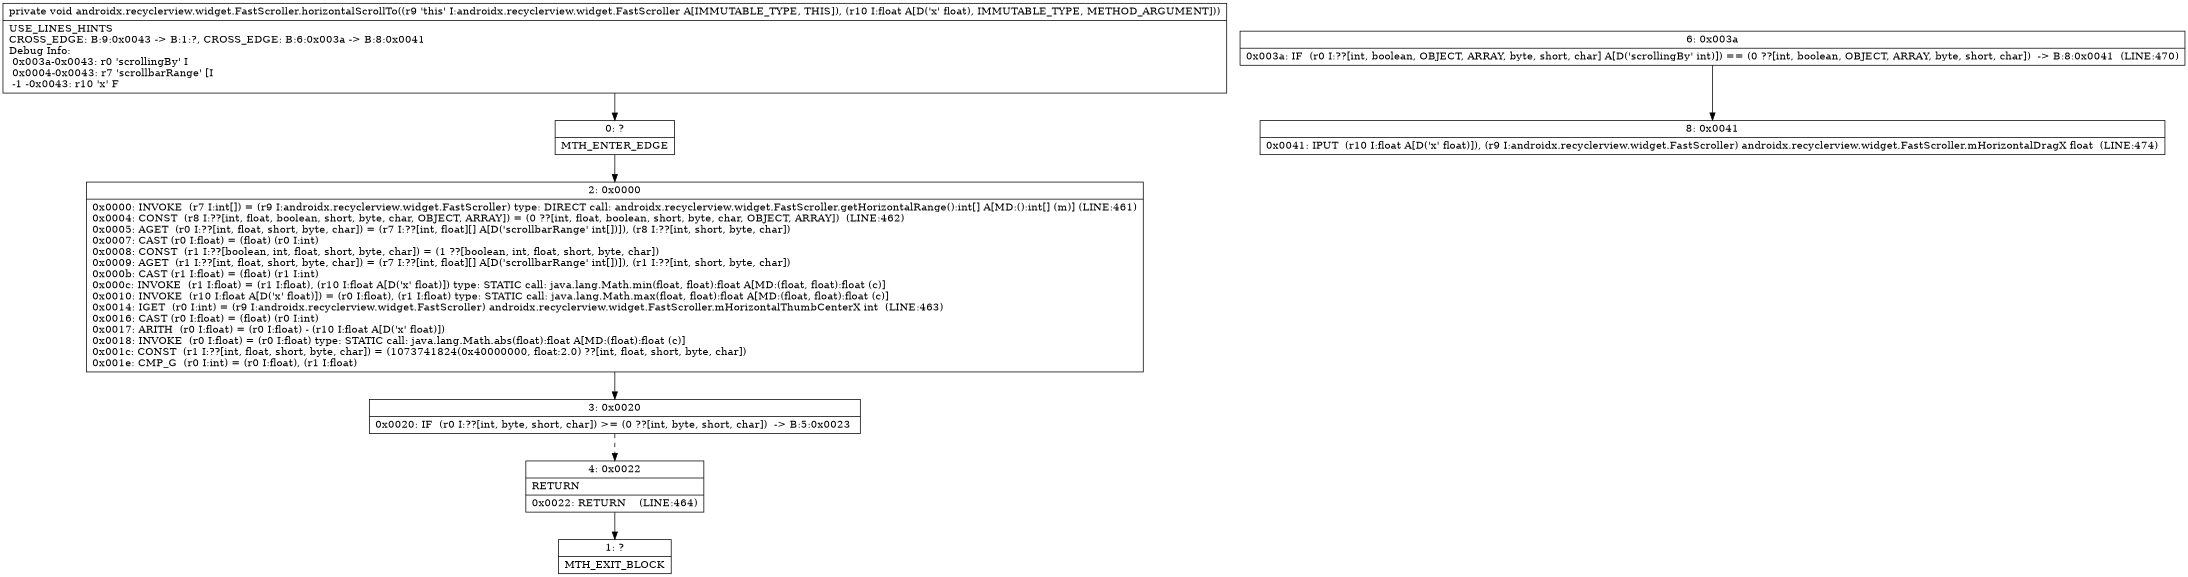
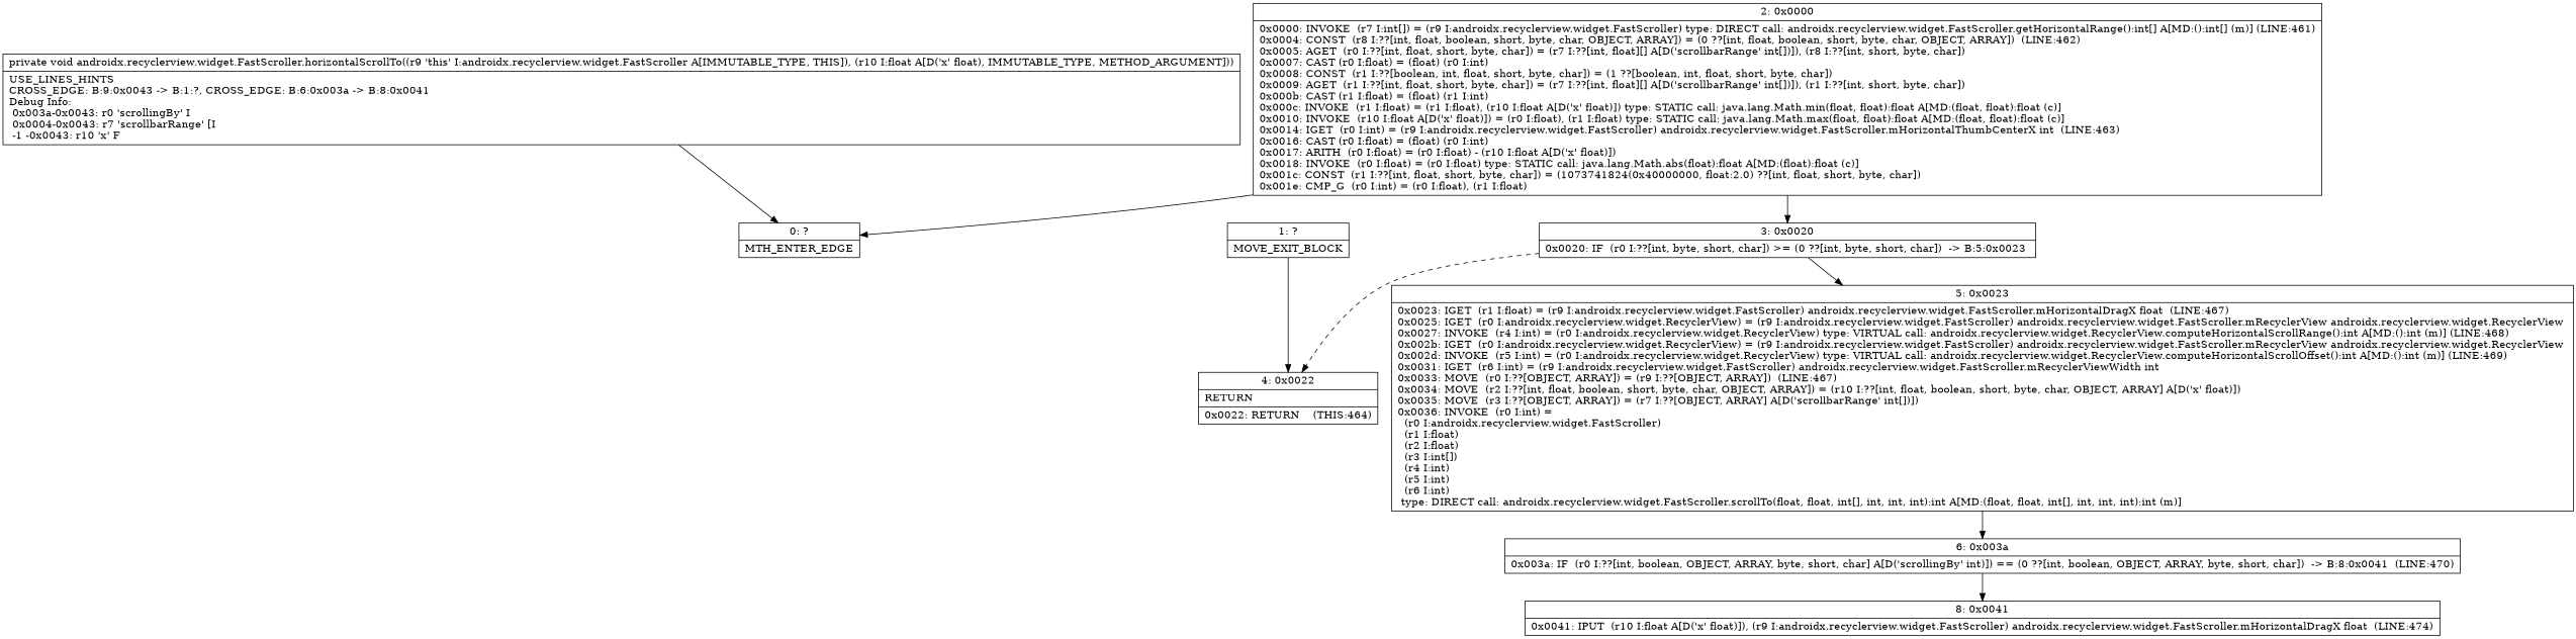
  digraph {
    node [shape=record]
    n1 [label="{0\:\ ?|MTH_ENTER_EDGE\l}"]
    n2 [label="{2\:\ 0x0000|0x0000: INVOKE  (r7 I:int[]) = (r9 I:androidx.recyclerview.widget.FastScroller) type: DIRECT call: androidx.recyclerview.widget.FastScroller.getHorizontalRange():int[] A[MD:():int[] (m)] (LINE:461)\l0x0004: CONST  (r8 I:??[int, float, boolean, short, byte, char, OBJECT, ARRAY]) = (0 ??[int, float, boolean, short, byte, char, OBJECT, ARRAY])  (LINE:462)\l0x0005: AGET  (r0 I:??[int, float, short, byte, char]) = (r7 I:??[int, float][] A[D('scrollbarRange' int[])]), (r8 I:??[int, short, byte, char]) \l0x0007: CAST (r0 I:float) = (float) (r0 I:int) \l0x0008: CONST  (r1 I:??[boolean, int, float, short, byte, char]) = (1 ??[boolean, int, float, short, byte, char]) \l0x0009: AGET  (r1 I:??[int, float, short, byte, char]) = (r7 I:??[int, float][] A[D('scrollbarRange' int[])]), (r1 I:??[int, short, byte, char]) \l0x000b: CAST (r1 I:float) = (float) (r1 I:int) \l0x000c: INVOKE  (r1 I:float) = (r1 I:float), (r10 I:float A[D('x' float)]) type: STATIC call: java.lang.Math.min(float, float):float A[MD:(float, float):float (c)]\l0x0010: INVOKE  (r10 I:float A[D('x' float)]) = (r0 I:float), (r1 I:float) type: STATIC call: java.lang.Math.max(float, float):float A[MD:(float, float):float (c)]\l0x0014: IGET  (r0 I:int) = (r9 I:androidx.recyclerview.widget.FastScroller) androidx.recyclerview.widget.FastScroller.mHorizontalThumbCenterX int  (LINE:463)\l0x0016: CAST (r0 I:float) = (float) (r0 I:int) \l0x0017: ARITH  (r0 I:float) = (r0 I:float) \- (r10 I:float A[D('x' float)]) \l0x0018: INVOKE  (r0 I:float) = (r0 I:float) type: STATIC call: java.lang.Math.abs(float):float A[MD:(float):float (c)]\l0x001c: CONST  (r1 I:??[int, float, short, byte, char]) = (1073741824(0x40000000, float:2.0) ??[int, float, short, byte, char]) \l0x001e: CMP_G  (r0 I:int) = (r0 I:float), (r1 I:float) \l}"]
    n3 [label="{3\:\ 0x0020|0x0020: IF  (r0 I:??[int, byte, short, char]) \>= (0 ??[int, byte, short, char])  \-\> B:5:0x0023 \l}"]
-   n4 [label="{4\:\ 0x0022|RETURN\l|0x0022: RETURN    (LINE:464)\l}"]
-   n6 [label="{1\:\ ?|MTH_EXIT_BLOCK\l}"]
+   n4 [label="{4\:\ 0x0022|RETURN\l|0x0022: RETURN    (THIS:464)\l}"]
+   n5 [label="{5\:\ 0x0023|0x0023: IGET  (r1 I:float) = (r9 I:androidx.recyclerview.widget.FastScroller) androidx.recyclerview.widget.FastScroller.mHorizontalDragX float  (LINE:467)\l0x0025: IGET  (r0 I:androidx.recyclerview.widget.RecyclerView) = (r9 I:androidx.recyclerview.widget.FastScroller) androidx.recyclerview.widget.FastScroller.mRecyclerView androidx.recyclerview.widget.RecyclerView \l0x0027: INVOKE  (r4 I:int) = (r0 I:androidx.recyclerview.widget.RecyclerView) type: VIRTUAL call: androidx.recyclerview.widget.RecyclerView.computeHorizontalScrollRange():int A[MD:():int (m)] (LINE:468)\l0x002b: IGET  (r0 I:androidx.recyclerview.widget.RecyclerView) = (r9 I:androidx.recyclerview.widget.FastScroller) androidx.recyclerview.widget.FastScroller.mRecyclerView androidx.recyclerview.widget.RecyclerView \l0x002d: INVOKE  (r5 I:int) = (r0 I:androidx.recyclerview.widget.RecyclerView) type: VIRTUAL call: androidx.recyclerview.widget.RecyclerView.computeHorizontalScrollOffset():int A[MD:():int (m)] (LINE:469)\l0x0031: IGET  (r6 I:int) = (r9 I:androidx.recyclerview.widget.FastScroller) androidx.recyclerview.widget.FastScroller.mRecyclerViewWidth int \l0x0033: MOVE  (r0 I:??[OBJECT, ARRAY]) = (r9 I:??[OBJECT, ARRAY])  (LINE:467)\l0x0034: MOVE  (r2 I:??[int, float, boolean, short, byte, char, OBJECT, ARRAY]) = (r10 I:??[int, float, boolean, short, byte, char, OBJECT, ARRAY] A[D('x' float)]) \l0x0035: MOVE  (r3 I:??[OBJECT, ARRAY]) = (r7 I:??[OBJECT, ARRAY] A[D('scrollbarRange' int[])]) \l0x0036: INVOKE  (r0 I:int) = \l  (r0 I:androidx.recyclerview.widget.FastScroller)\l  (r1 I:float)\l  (r2 I:float)\l  (r3 I:int[])\l  (r4 I:int)\l  (r5 I:int)\l  (r6 I:int)\l type: DIRECT call: androidx.recyclerview.widget.FastScroller.scrollTo(float, float, int[], int, int, int):int A[MD:(float, float, int[], int, int, int):int (m)]\l}"]
+   n6 [label="{1\:\ ?|MOVE_EXIT_BLOCK\l}"]
    n7 [label="{6\:\ 0x003a|0x003a: IF  (r0 I:??[int, boolean, OBJECT, ARRAY, byte, short, char] A[D('scrollingBy' int)]) == (0 ??[int, boolean, OBJECT, ARRAY, byte, short, char])  \-\> B:8:0x0041  (LINE:470)\l}"]
    n8 [label="{8\:\ 0x0041|0x0041: IPUT  (r10 I:float A[D('x' float)]), (r9 I:androidx.recyclerview.widget.FastScroller) androidx.recyclerview.widget.FastScroller.mHorizontalDragX float  (LINE:474)\l}"]
    n9 [label="{private void androidx.recyclerview.widget.FastScroller.horizontalScrollTo((r9 'this' I:androidx.recyclerview.widget.FastScroller A[IMMUTABLE_TYPE, THIS]), (r10 I:float A[D('x' float), IMMUTABLE_TYPE, METHOD_ARGUMENT]))  | USE_LINES_HINTS\lCROSS_EDGE: B:9:0x0043 \-\> B:1:?, CROSS_EDGE: B:6:0x003a \-\> B:8:0x0041\lDebug Info:\l  0x003a\-0x0043: r0 'scrollingBy' I\l  0x0004\-0x0043: r7 'scrollbarRange' [I\l  \-1 \-0x0043: r10 'x' F\l}"]
-   n1 -> n2
+   n2 -> n1
    n2 -> n3
    n3 -> n4 [style=dashed]
-   n4 -> n6
+   n3 -> n5
+   n6 -> n4
+   n5 -> n7
    n7 -> n8
    n9 -> n1
  }
